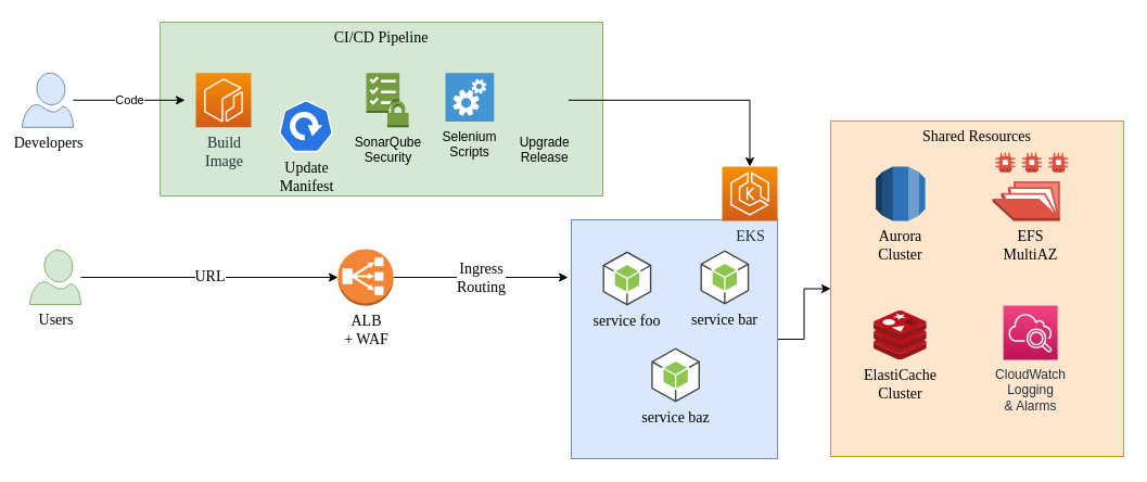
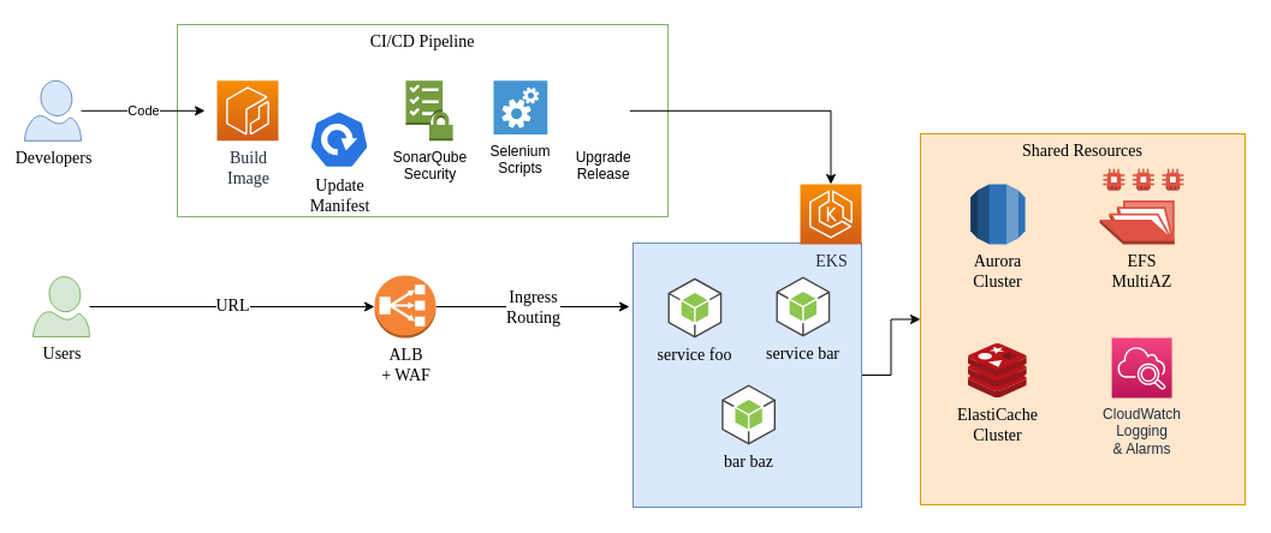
  <mxCell id="0" />
  <mxCell id="1" parent="0" />
  <mxCell id="2" value="Shared Resources" style="rounded=0;whiteSpace=wrap;html=1;fillColor=#ffe6cc;strokeColor=#d79b00;fontFamily=Comic Sans MS;fontSize=14;verticalAlign=top;" vertex="1" parent="1"><mxGeometry x="765" y="111" width="270" height="309" as="geometry" /></mxCell>
- <mxCell id="3" value="CI/CD Pipeline" style="rounded=0;whiteSpace=wrap;html=1;fillColor=#d5e8d4;strokeColor=#82b366;fontFamily=Comic Sans MS;fontSize=14;verticalAlign=top;" vertex="1" parent="1"><mxGeometry x="147" y="20" width="408" height="160" as="geometry" /></mxCell>
+ <mxCell id="3" value="CI/CD Pipeline" style="rounded=0;whiteSpace=wrap;html=1;fillColor=#ffffff;strokeColor=#82b366;fontFamily=Comic Sans MS;fontSize=14;verticalAlign=top;" vertex="1" parent="1"><mxGeometry x="147" y="20" width="408" height="160" as="geometry" /></mxCell>
  <mxCell id="4" style="edgeStyle=orthogonalEdgeStyle;rounded=0;orthogonalLoop=1;jettySize=auto;html=1;" edge="1" parent="1" source="5" target="2"><mxGeometry relative="1" as="geometry" /></mxCell>
  <mxCell id="5" value="" style="rounded=0;whiteSpace=wrap;html=1;fillColor=#dae8fc;strokeColor=#6c8ebf;fontFamily=Comic Sans MS;fontSize=14;" parent="1" vertex="1"><mxGeometry x="526" y="202" width="190" height="220" as="geometry" /></mxCell>
  <mxCell id="6" value="ElastiCache&lt;br&gt;Cluster" style="html=1;points=[];align=center;image;fontSize=14;image=img/lib/mscae/Cache_Redis_Product.svg;labelPosition=center;verticalLabelPosition=bottom;verticalAlign=top;rounded=1;labelBackgroundColor=none;fontFamily=Comic Sans MS;fontStyle=0" parent="1" vertex="1"><mxGeometry x="804.995" y="286.105" width="48.78" height="44.89" as="geometry" /></mxCell>
  <mxCell id="7" value="URL" style="edgeStyle=orthogonalEdgeStyle;rounded=0;orthogonalLoop=1;jettySize=auto;html=1;fontFamily=Comic Sans MS;fontSize=14;" parent="1" source="8" target="14" edge="1"><mxGeometry relative="1" as="geometry"><mxPoint x="262" y="255.01" as="targetPoint" /></mxGeometry></mxCell>
  <mxCell id="8" value="Users" style="aspect=fixed;pointerEvents=1;shadow=0;dashed=0;html=1;strokeColor=#82b366;labelPosition=center;verticalLabelPosition=bottom;verticalAlign=top;align=center;fillColor=#d5e8d4;shape=mxgraph.azure.user;rounded=1;fontFamily=Comic Sans MS;fontSize=14;" parent="1" vertex="1"><mxGeometry x="27" y="230.01" width="47" height="50" as="geometry" /></mxCell>
  <mxCell id="9" value="Code" style="edgeStyle=orthogonalEdgeStyle;rounded=0;orthogonalLoop=1;jettySize=auto;html=1;" edge="1" parent="1" source="10"><mxGeometry relative="1" as="geometry"><mxPoint x="170" y="91.8" as="targetPoint" /></mxGeometry></mxCell>
  <mxCell id="10" value="Developers" style="aspect=fixed;pointerEvents=1;shadow=0;dashed=0;html=1;strokeColor=#6c8ebf;labelPosition=center;verticalLabelPosition=bottom;verticalAlign=top;align=center;fillColor=#dae8fc;shape=mxgraph.azure.user;rounded=1;fontFamily=Comic Sans MS;fontSize=14;" parent="1" vertex="1"><mxGeometry x="20" y="66.8" width="47" height="50" as="geometry" /></mxCell>
  <mxCell id="11" value="Build&lt;br&gt;Image" style="points=[[0,0,0],[0.25,0,0],[0.5,0,0],[0.75,0,0],[1,0,0],[0,1,0],[0.25,1,0],[0.5,1,0],[0.75,1,0],[1,1,0],[0,0.25,0],[0,0.5,0],[0,0.75,0],[1,0.25,0],[1,0.5,0],[1,0.75,0]];outlineConnect=0;fontColor=#232F3E;gradientColor=#F78E04;gradientDirection=north;fillColor=#D05C17;strokeColor=#ffffff;dashed=0;verticalLabelPosition=bottom;verticalAlign=top;align=center;html=1;fontSize=14;fontStyle=0;aspect=fixed;shape=mxgraph.aws4.resourceIcon;resIcon=mxgraph.aws4.ecr;fontFamily=Comic Sans MS;" parent="1" vertex="1"><mxGeometry x="180" y="66.8" width="51" height="50" as="geometry" /></mxCell>
  <mxCell id="12" value="EFS&lt;br&gt;MultiAZ" style="outlineConnect=0;dashed=0;verticalLabelPosition=bottom;verticalAlign=top;align=center;html=1;shape=mxgraph.aws3.efs_share;fillColor=#E05243;gradientColor=none;fontFamily=Comic Sans MS;fontSize=14;" parent="1" vertex="1"><mxGeometry x="914.115" y="140" width="70" height="63" as="geometry" /></mxCell>
  <mxCell id="13" value="Ingress&lt;br&gt;Routing" style="edgeStyle=orthogonalEdgeStyle;rounded=0;orthogonalLoop=1;jettySize=auto;html=1;fontFamily=Comic Sans MS;fontSize=14;" parent="1" source="14" edge="1"><mxGeometry relative="1" as="geometry"><mxPoint x="523" y="255.01" as="targetPoint" /></mxGeometry></mxCell>
  <mxCell id="14" value="ALB&lt;br&gt;+ WAF" style="outlineConnect=0;dashed=0;verticalLabelPosition=bottom;verticalAlign=top;align=center;html=1;shape=mxgraph.aws3.classic_load_balancer;fillColor=#F58536;gradientColor=none;aspect=fixed;fontFamily=Comic Sans MS;fontSize=14;" parent="1" vertex="1"><mxGeometry x="311" y="228.925" width="51" height="52.17" as="geometry" /></mxCell>
  <mxCell id="15" value="service foo" style="outlineConnect=0;dashed=0;verticalLabelPosition=bottom;verticalAlign=top;align=center;html=1;shape=mxgraph.aws3.android;fillColor=#8CC64F;gradientColor=none;aspect=fixed;fontFamily=Comic Sans MS;fontSize=14;" parent="1" vertex="1"><mxGeometry x="555" y="231.1" width="44.75" height="50" as="geometry" /></mxCell>
  <mxCell id="16" value="Update&lt;br&gt;Manifest" style="html=1;dashed=0;whitespace=wrap;fillColor=#2875E2;strokeColor=#ffffff;points=[[0.005,0.63,0],[0.1,0.2,0],[0.9,0.2,0],[0.5,0,0],[0.995,0.63,0],[0.72,0.99,0],[0.5,1,0],[0.28,0.99,0]];shape=mxgraph.kubernetes.icon;prIcon=deploy;labelBackgroundColor=none;labelPosition=center;verticalLabelPosition=bottom;align=center;verticalAlign=top;fontFamily=Comic Sans MS;fontSize=14;" parent="1" vertex="1"><mxGeometry x="256" y="91.8" width="51" height="48" as="geometry" /></mxCell>
  <mxCell id="17" value="Aurora&lt;br&gt;Cluster" style="outlineConnect=0;dashed=0;verticalLabelPosition=bottom;verticalAlign=top;align=center;html=1;shape=mxgraph.aws3.rds;fillColor=#2E73B8;gradientColor=none;labelBackgroundColor=none;aspect=fixed;fontFamily=Comic Sans MS;fontSize=14;" parent="1" vertex="1"><mxGeometry x="806.665" y="153" width="45.44" height="50" as="geometry" /></mxCell>
  <mxCell id="18" value="EKS" style="points=[[0,0,0],[0.25,0,0],[0.5,0,0],[0.75,0,0],[1,0,0],[0,1,0],[0.25,1,0],[0.5,1,0],[0.75,1,0],[1,1,0],[0,0.25,0],[0,0.5,0],[0,0.75,0],[1,0.25,0],[1,0.5,0],[1,0.75,0]];outlineConnect=0;fontColor=#232F3E;gradientColor=#F78E04;gradientDirection=north;fillColor=#D05C17;strokeColor=#ffffff;dashed=0;verticalLabelPosition=bottom;verticalAlign=top;align=center;html=1;fontSize=14;fontStyle=0;aspect=fixed;shape=mxgraph.aws4.resourceIcon;resIcon=mxgraph.aws4.eks;fontFamily=Comic Sans MS;" parent="1" vertex="1"><mxGeometry x="665" y="153" width="51" height="50" as="geometry" /></mxCell>
  <mxCell id="19" value="service bar" style="outlineConnect=0;dashed=0;verticalLabelPosition=bottom;verticalAlign=top;align=center;html=1;shape=mxgraph.aws3.android;fillColor=#8CC64F;gradientColor=none;aspect=fixed;fontFamily=Comic Sans MS;fontSize=14;" vertex="1" parent="1"><mxGeometry x="645" y="230.01" width="44.75" height="50" as="geometry" /></mxCell>
- <mxCell id="20" value="service baz" style="outlineConnect=0;dashed=0;verticalLabelPosition=bottom;verticalAlign=top;align=center;html=1;shape=mxgraph.aws3.android;fillColor=#8CC64F;gradientColor=none;aspect=fixed;fontFamily=Comic Sans MS;fontSize=14;" vertex="1" parent="1"><mxGeometry x="599.75" y="320" width="44.75" height="50" as="geometry" /></mxCell>
+ <mxCell id="20" value="bar baz" style="outlineConnect=0;dashed=0;verticalLabelPosition=bottom;verticalAlign=top;align=center;html=1;shape=mxgraph.aws3.android;fillColor=#8CC64F;gradientColor=none;aspect=fixed;fontFamily=Comic Sans MS;fontSize=14;" vertex="1" parent="1"><mxGeometry x="599.75" y="320" width="44.75" height="50" as="geometry" /></mxCell>
  <mxCell id="21" value="CloudWatch&lt;br&gt;Logging&lt;br&gt;&amp;amp; Alarms" style="sketch=0;points=[[0,0,0],[0.25,0,0],[0.5,0,0],[0.75,0,0],[1,0,0],[0,1,0],[0.25,1,0],[0.5,1,0],[0.75,1,0],[1,1,0],[0,0.25,0],[0,0.5,0],[0,0.75,0],[1,0.25,0],[1,0.5,0],[1,0.75,0]];points=[[0,0,0],[0.25,0,0],[0.5,0,0],[0.75,0,0],[1,0,0],[0,1,0],[0.25,1,0],[0.5,1,0],[0.75,1,0],[1,1,0],[0,0.25,0],[0,0.5,0],[0,0.75,0],[1,0.25,0],[1,0.5,0],[1,0.75,0]];outlineConnect=0;fontColor=#232F3E;gradientColor=#F34482;gradientDirection=north;fillColor=#BC1356;strokeColor=#ffffff;dashed=0;verticalLabelPosition=bottom;verticalAlign=top;align=center;html=1;fontSize=12;fontStyle=0;aspect=fixed;shape=mxgraph.aws4.resourceIcon;resIcon=mxgraph.aws4.cloudwatch_2;" vertex="1" parent="1"><mxGeometry x="924.11" y="281" width="50" height="50" as="geometry" /></mxCell>
  <mxCell id="22" value="SonarQube&lt;br&gt;Security" style="outlineConnect=0;dashed=0;verticalLabelPosition=bottom;verticalAlign=top;align=center;html=1;shape=mxgraph.aws3.checklist_security;fillColor=#759C3E;gradientColor=none;aspect=fixed;" vertex="1" parent="1"><mxGeometry x="337" y="66.8" width="39.13" height="50" as="geometry" /></mxCell>
  <mxCell id="23" value="Selenium&lt;br&gt;Scripts" style="shadow=0;dashed=0;html=1;strokeColor=none;fillColor=#4495D1;labelPosition=center;verticalLabelPosition=bottom;verticalAlign=top;align=center;outlineConnect=0;shape=mxgraph.veeam.automated_testing;" vertex="1" parent="1"><mxGeometry x="410" y="66.8" width="44.8" height="44.8" as="geometry" /></mxCell>
  <mxCell id="24" style="edgeStyle=orthogonalEdgeStyle;rounded=0;orthogonalLoop=1;jettySize=auto;html=1;" edge="1" parent="1" source="25" target="18"><mxGeometry relative="1" as="geometry" /></mxCell>
  <mxCell id="25" value="Upgrade&#10;Release" style="shape=image;verticalLabelPosition=bottom;labelBackgroundColor=none;verticalAlign=top;aspect=fixed;imageAspect=0;image=https://seeklogo.com/images/H/helm-logo-9208DB3EE5-seeklogo.com.png;" vertex="1" parent="1"><mxGeometry x="480" y="66.8" width="43.33" height="50" as="geometry" /></mxCell>
